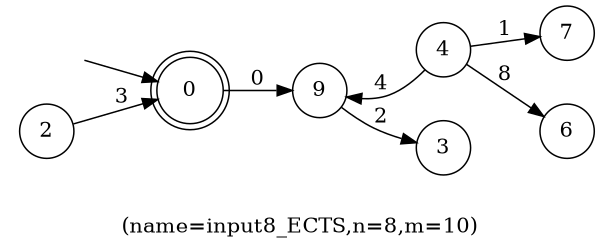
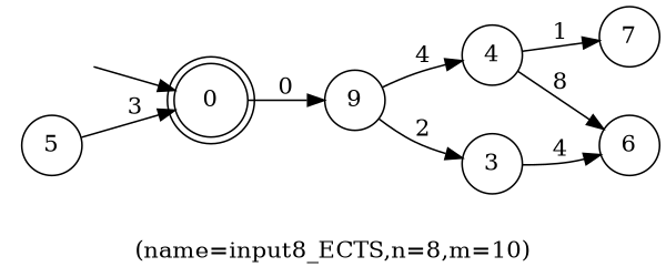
  digraph {
    label="(name=input8_ECTS,n=8,m=10)"
    rankdir=LR
    node [shape=circle]
    _nil [style=invis shape=""]
    0 [shape=doublecircle]
    n3 [label=9]
    4
    3
    7
    6
-   2
+   2 [label=5]
    _nil -> 0
    0 -> n3 [label=0]
-   4 -> n3 [label=4]
+   n3 -> 4 [label=4]
    n3 -> 3 [label=2]
    4 -> 7 [label=1]
    4 -> 6 [label=8]
+   3 -> 6 [label=4]
    2 -> 0 [label=3]
  }
